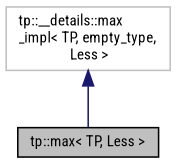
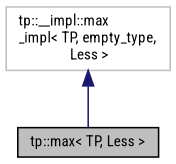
  digraph {
    fontname="Roboto Condensed"
    node [fontname="Roboto Condensed" fontsize=10 shape=record style=filled]
    n1 [color=black fillcolor=grey75 fontcolor=black height=0.2 label="tp::max\< TP, Less \>" width=0.4]
-   n2 [color=grey75 fillcolor=white height=0.2 label="tp::__details::max\l_impl\< TP, empty_type,\l Less \>" width=0.4]
+   n2 [color=grey75 fillcolor=white height=0.2 label="tp::__impl::max\l_impl\< TP, empty_type,\l Less \>" width=0.4]
    n2 -> n1 [color=midnightblue dir=back fontname="Roboto Condensed" fontsize=10 labelfontname=Helvetica labelfontsize=10 style=solid]
  }
